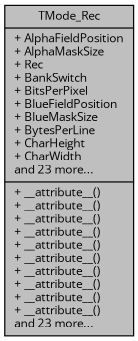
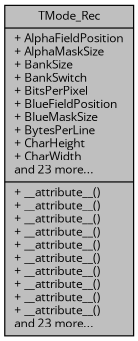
  digraph {
    fontname="Open Sans"
-   n1 [color=black fillcolor=grey75 fontcolor=black fontname="Open Sans" fontsize=10 height=0.2 label="{TMode_Rec\n|+ AlphaFieldPosition\l+ AlphaMaskSize\l+ Rec\l+ BankSwitch\l+ BitsPerPixel\l+ BlueFieldPosition\l+ BlueMaskSize\l+ BytesPerLine\l+ CharHeight\l+ CharWidth\land 23 more...\l|+ __attribute__()\l+ __attribute__()\l+ __attribute__()\l+ __attribute__()\l+ __attribute__()\l+ __attribute__()\l+ __attribute__()\l+ __attribute__()\l+ __attribute__()\l+ __attribute__()\land 23 more...\l}" shape=record style=filled width=0.4]
+   n1 [color=black fillcolor=grey75 fontcolor=black fontname="Open Sans" fontsize=10 height=0.2 label="{TMode_Rec\n|+ AlphaFieldPosition\l+ AlphaMaskSize\l+ BankSize\l+ BankSwitch\l+ BitsPerPixel\l+ BlueFieldPosition\l+ BlueMaskSize\l+ BytesPerLine\l+ CharHeight\l+ CharWidth\land 23 more...\l|+ __attribute__()\l+ __attribute__()\l+ __attribute__()\l+ __attribute__()\l+ __attribute__()\l+ __attribute__()\l+ __attribute__()\l+ __attribute__()\l+ __attribute__()\l+ __attribute__()\land 23 more...\l}" shape=record style=filled width=0.4]
  }
